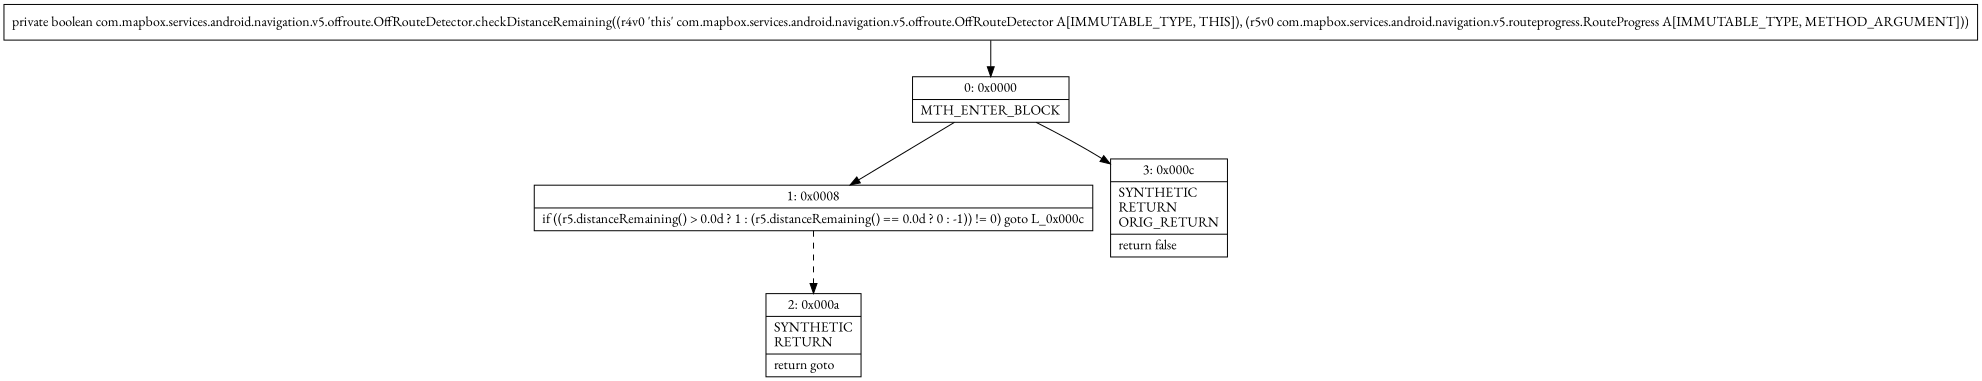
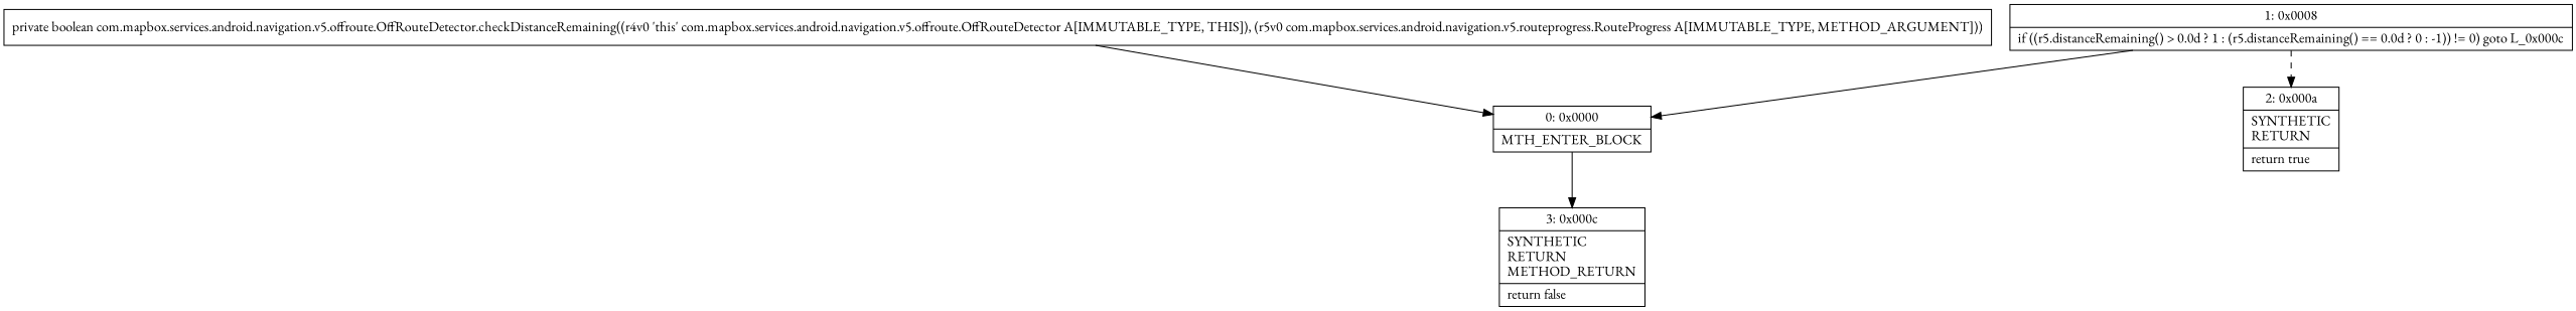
  digraph {
    fontname="EB Garamond"
    node [fontname="EB Garamond" shape=record]
    edge [fontname="EB Garamond"]
    n1 [label="{0\:\ 0x0000|MTH_ENTER_BLOCK\l}"]
    n2 [label="{1\:\ 0x0008|if ((r5.distanceRemaining() \> 0.0d ? 1 : (r5.distanceRemaining() == 0.0d ? 0 : \-1)) != 0) goto L_0x000c\l}"]
-   n3 [label="{3\:\ 0x000c|SYNTHETIC\lRETURN\lORIG_RETURN\l|return false\l}"]
-   n4 [label="{2\:\ 0x000a|SYNTHETIC\lRETURN\l|return goto\l}"]
+   n3 [label="{3\:\ 0x000c|SYNTHETIC\lRETURN\lMETHOD_RETURN\l|return false\l}"]
+   n4 [label="{2\:\ 0x000a|SYNTHETIC\lRETURN\l|return true\l}"]
    n5 [label="{private boolean com.mapbox.services.android.navigation.v5.offroute.OffRouteDetector.checkDistanceRemaining((r4v0 'this' com.mapbox.services.android.navigation.v5.offroute.OffRouteDetector A[IMMUTABLE_TYPE, THIS]), (r5v0 com.mapbox.services.android.navigation.v5.routeprogress.RouteProgress A[IMMUTABLE_TYPE, METHOD_ARGUMENT])) }"]
-   n1 -> n2
+   n2 -> n1
    n1 -> n3
    n2 -> n4 [style=dashed]
    n5 -> n1
  }
